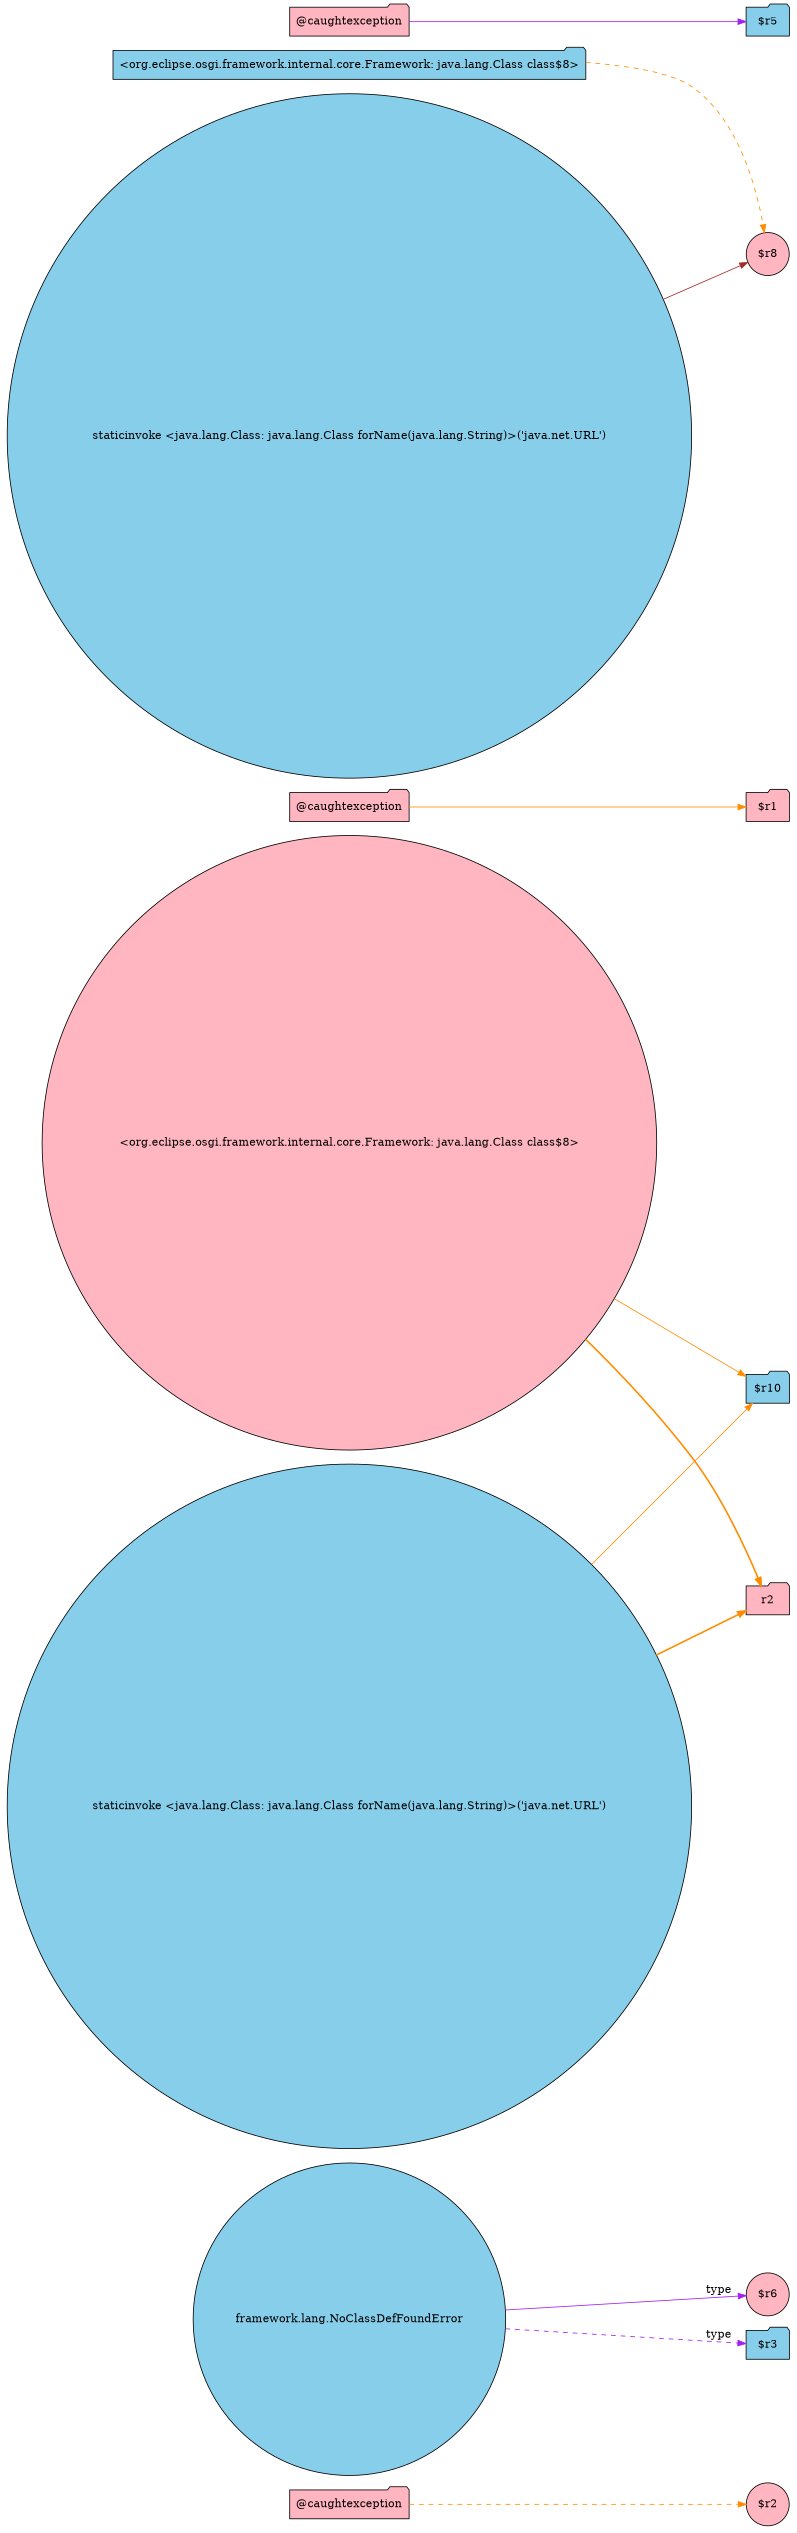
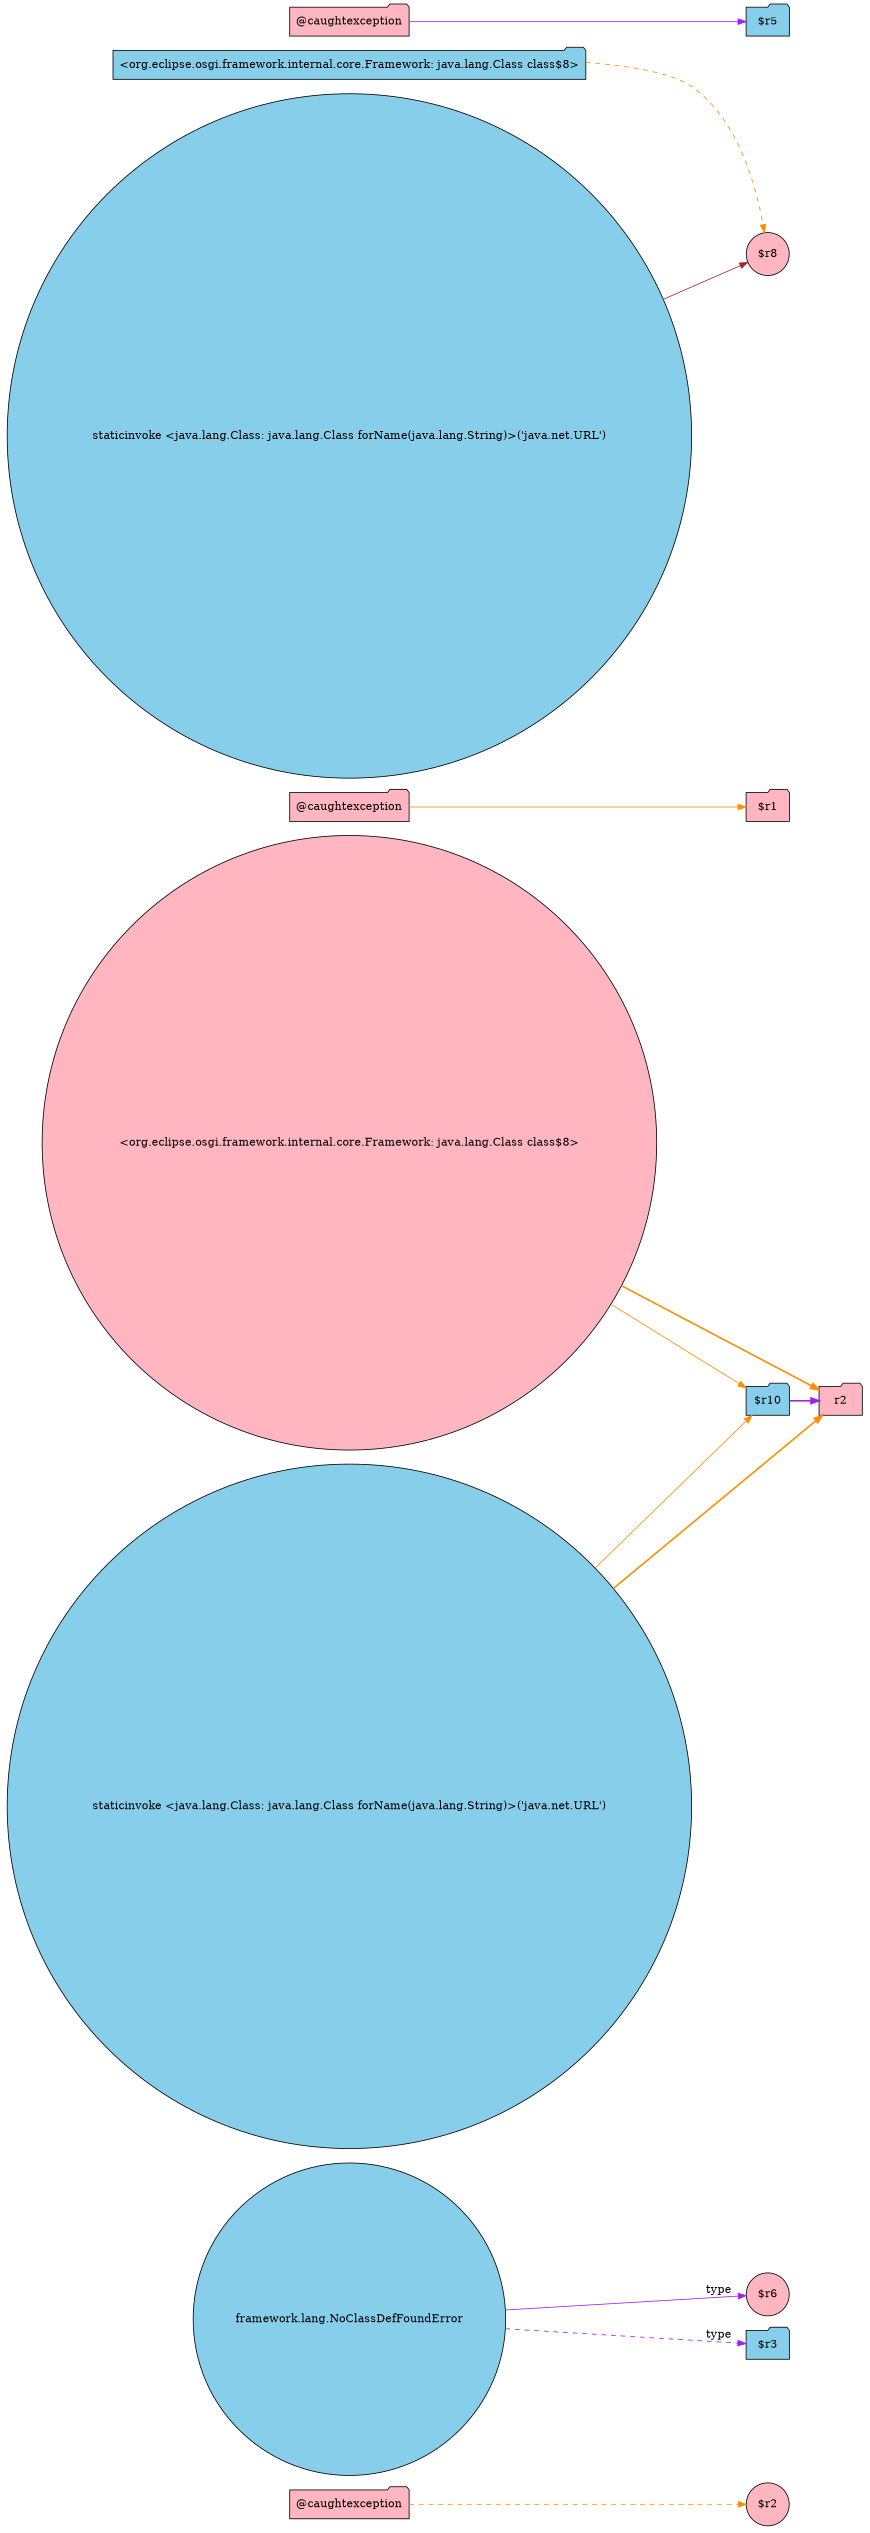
  digraph {
    rankdir=LR
    node [fillcolor=lightpink shape=folder style=filled]
    edge [color=darkorange style=solid]
    n1 [label="@caughtexception"]
    n2 [label="$r2" shape=circle]
    n3 [fillcolor=skyblue label="framework.lang.NoClassDefFoundError" shape=circle]
    n4 [label="$r6" shape=circle]
    n5 [fillcolor=skyblue label="$r3"]
    n6 [label="<org.eclipse.osgi.framework.internal.core.Framework: java.lang.Class class$8>" shape=circle]
    n7 [fillcolor=skyblue label="$r10"]
    n8 [label=r2]
    n9 [label="@caughtexception"]
    n10 [label="$r1"]
    n11 [fillcolor=skyblue label="<org.eclipse.osgi.framework.internal.core.Framework: java.lang.Class class$8>"]
    n12 [label="$r8" shape=circle]
    n13 [label="@caughtexception"]
    n14 [fillcolor=skyblue label="$r5"]
    n15 [fillcolor=skyblue label="staticinvoke <java.lang.Class: java.lang.Class forName(java.lang.String)>('java.net.URL')" shape=circle]
    n16 [fillcolor=skyblue label="staticinvoke <java.lang.Class: java.lang.Class forName(java.lang.String)>('java.net.URL')" shape=circle]
    n1 -> n2 [style=dashed]
    n3 -> n4 [color=purple label=type]
    n3 -> n5 [color=purple label=type style=dashed]
    n6 -> n7
    n6 -> n8 [style=bold]
+   n7 -> n8 [color=purple style=bold]
    n9 -> n10
    n11 -> n12 [style=dashed]
    n13 -> n14 [color=purple]
    n15 -> n7
    n15 -> n8 [style=bold]
    n16 -> n12 [color=brown]
  }
